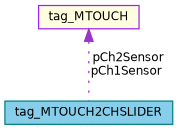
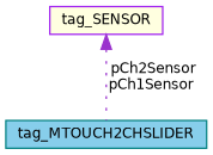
  digraph {
    node [fontname=Helvetica fontsize=10 shape=record style=filled]
    n1 [color=teal fillcolor=skyblue fontcolor=black height=0.2 label=tag_MTOUCH2CHSLIDER width=0.4]
-   n2 [color=purple fillcolor=lightyellow height=0.2 label=tag_MTOUCH width=0.4]
+   n2 [color=purple fillcolor=lightyellow height=0.2 label=tag_SENSOR width=0.4]
    n2 -> n1 [color=darkorchid3 dir=back fontname=Helvetica fontsize=10 label=" pCh2Sensor\npCh1Sensor" labelfontname=Helvetica labelfontsize=10 style=dotted]
  }
